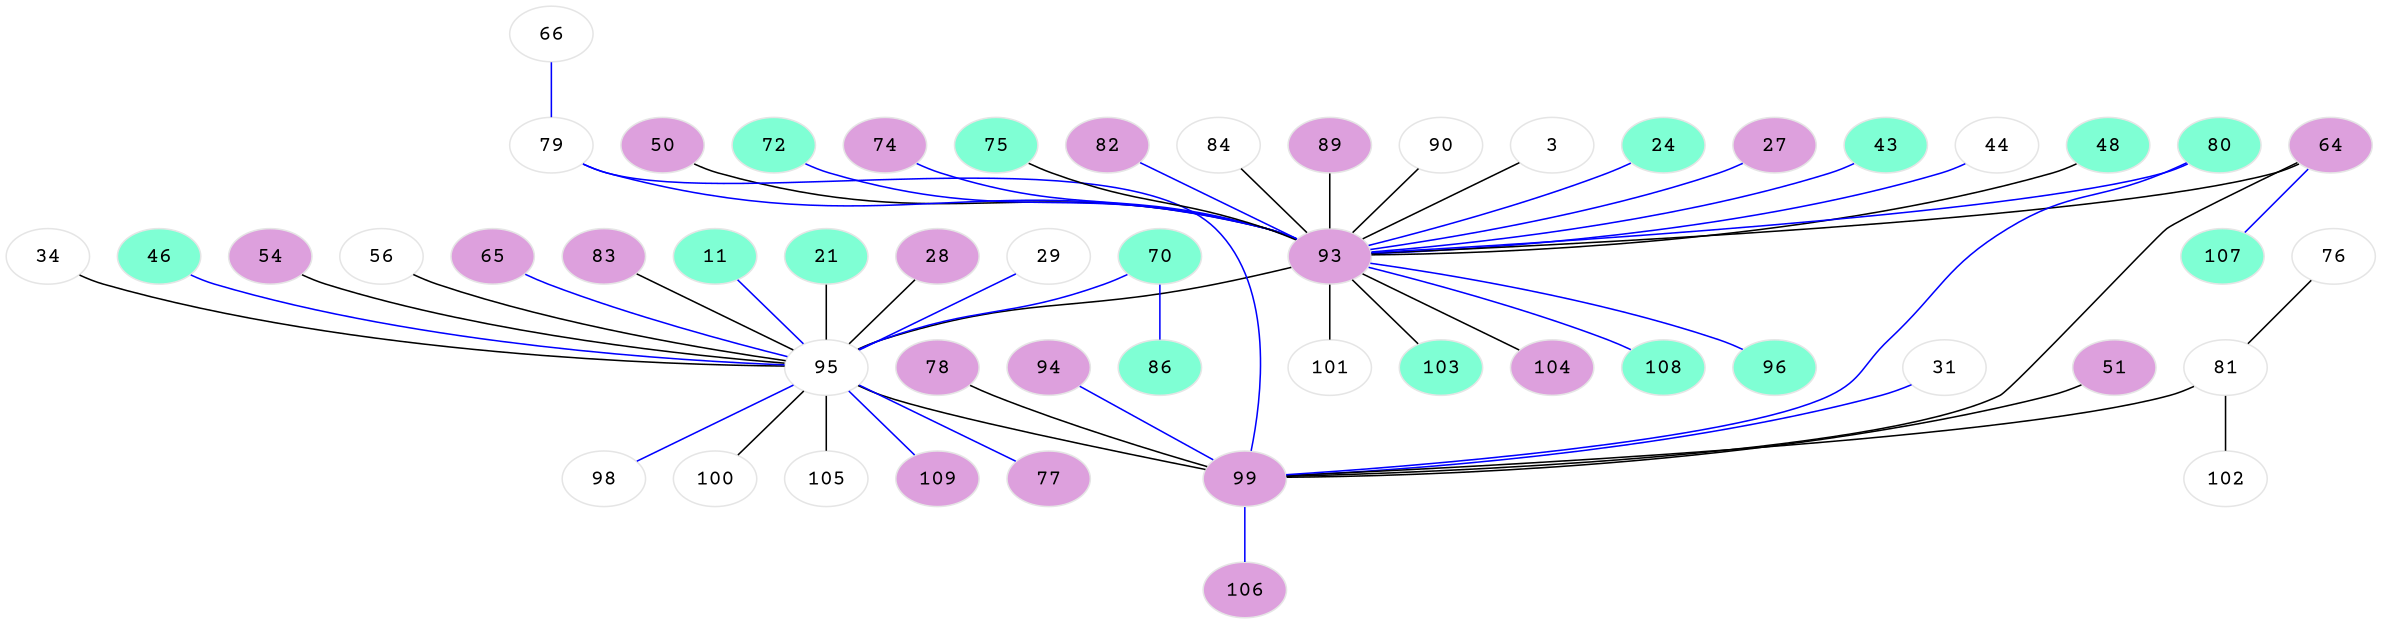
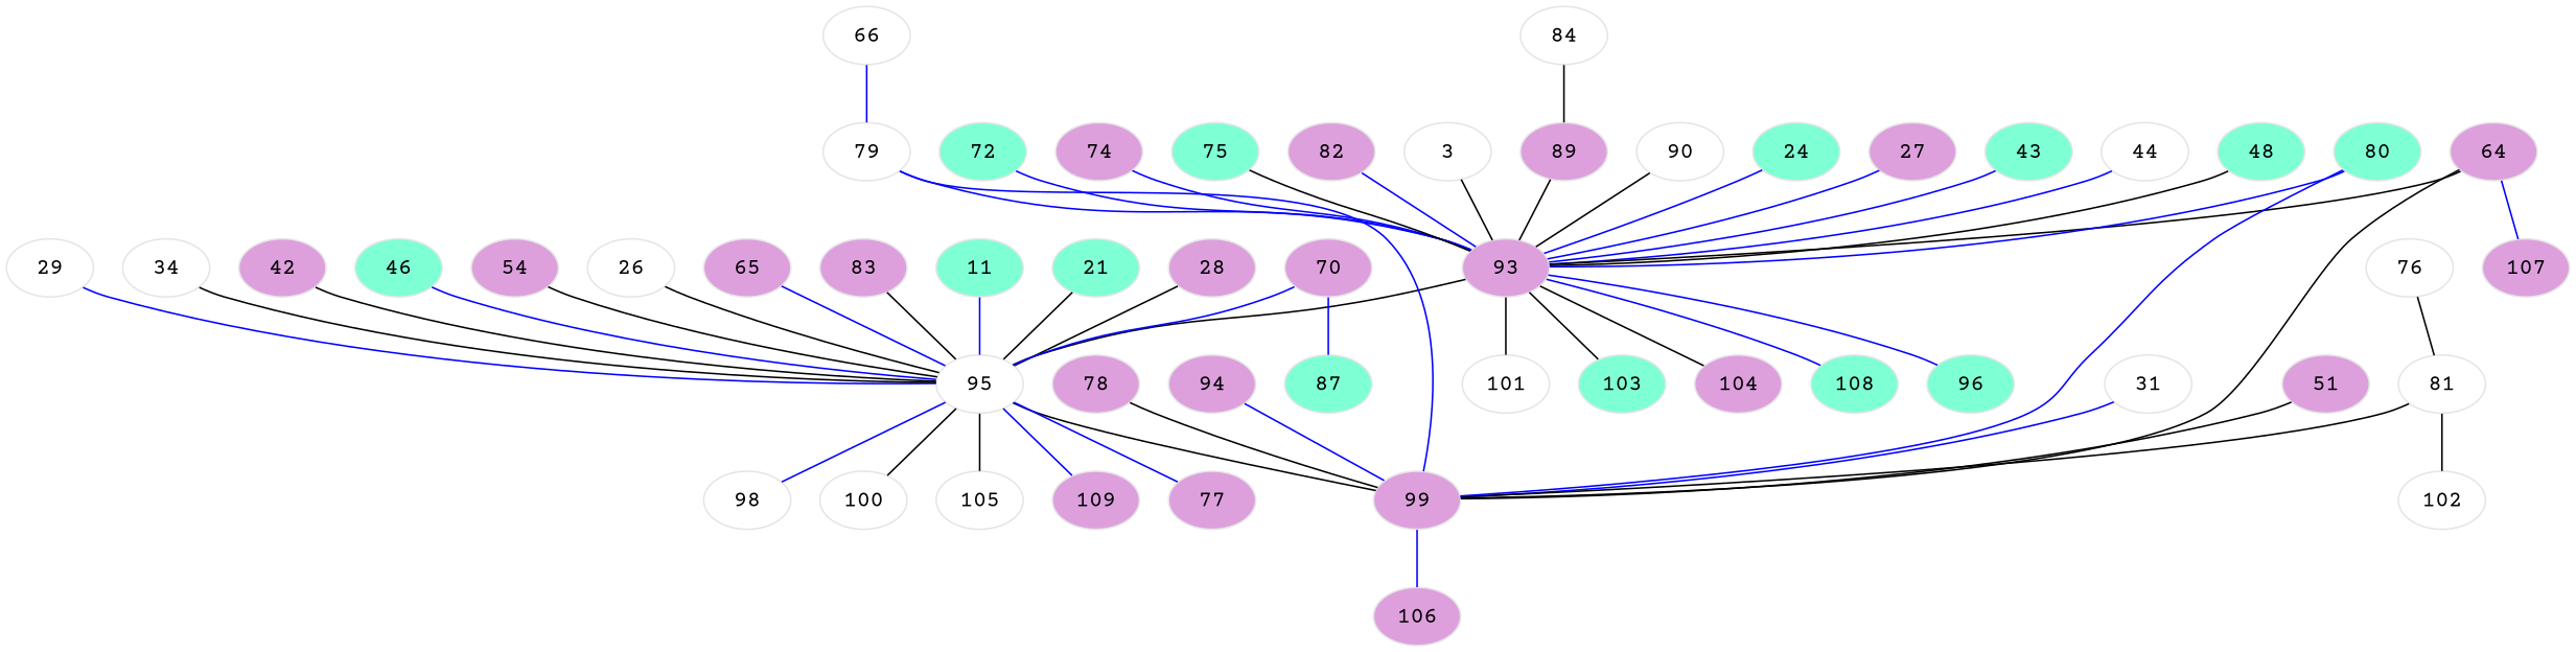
  graph {
    fontname="Courier Prime"
    node [color=gray90 fillcolor=plum fontname="Courier Prime" style=filled]
    edge [color=black fontname="Courier Prime"]
    93 [super="+1+2+92"]
    95 [fillcolor=white super="+69+58+91+18"]
    96 [fillcolor=aquamarine]
    101 [fillcolor=white]
    103 [fillcolor=aquamarine super="+35"]
    104 [super="+16+77"]
    108 [fillcolor=aquamarine]
    3 [fillcolor=white]
    99 [super="+62+68+12"]
    n10 [label=77]
    98 [fillcolor=white super="+47"]
    100 [fillcolor=white]
    105 [fillcolor=white super="+9"]
    109 [super="+63"]
    11 [fillcolor=aquamarine]
    21 [fillcolor=aquamarine]
    24 [fillcolor=aquamarine]
    27
    28
    29 [fillcolor=white]
    106
    31 [fillcolor=white]
    34 [fillcolor=white]
+   42
    43 [fillcolor=aquamarine]
    44 [fillcolor=white]
    46 [fillcolor=aquamarine]
    48 [fillcolor=aquamarine]
-   50
    51
    54
-   56 [fillcolor=white]
+   56 [fillcolor=white label=26]
    64 [super="+45+61"]
-   107 [fillcolor=aquamarine]
+   107
    65
    79 [fillcolor=white super="+8+36"]
    66 [fillcolor=white]
-   70 [fillcolor=aquamarine super="+38+60+25+40"]
-   87 [fillcolor=aquamarine label=86]
+   70 [super="+38+60+25+40"]
+   87 [fillcolor=aquamarine]
    72 [fillcolor=aquamarine super="+49"]
    74 [super="+59"]
    75 [fillcolor=aquamarine]
    76 [fillcolor=white super="+53"]
    81 [fillcolor=white super="+15+19+39+55+57"]
    102 [fillcolor=white]
    78
    80 [fillcolor=aquamarine]
    82
    83
    84 [fillcolor=white]
    89 [super="+33"]
    90 [fillcolor=white]
    94 [super="+88"]
    93 -- 95 [weight=7]
    93 -- 96 [color=blue]
    93 -- 101
    93 -- 103
    93 -- 104 [weight=2]
    93 -- 108 [color=blue]
    95 -- 99 [weight=3]
    95 -- n10 [color=blue]
    95 -- 98 [color=blue]
    95 -- 100
    95 -- 105
    95 -- 109 [color=blue]
    3 -- 93
    99 -- 106 [color=blue]
    11 -- 95 [color=blue]
    21 -- 95
    24 -- 93 [color=blue]
    27 -- 93 [color=blue]
    28 -- 95
    29 -- 95 [color=blue]
    31 -- 99 [color=blue]
    34 -- 95
+   42 -- 95
    43 -- 93 [color=blue]
    44 -- 93 [color=blue]
    46 -- 95 [color=blue]
    48 -- 93
-   50 -- 93
    51 -- 99
    54 -- 95
    56 -- 95
    64 -- 93 [weight=2]
    64 -- 99
    64 -- 107 [color=blue]
    65 -- 95 [color=blue]
    79 -- 93 [color=blue weight=5]
    79 -- 99 [color=blue weight=2]
    66 -- 79 [color=blue]
    70 -- 95 [color=blue weight=3]
    70 -- 87 [color=blue]
    72 -- 93 [color=blue]
    74 -- 93 [color=blue]
    75 -- 93
    76 -- 81
    81 -- 99 [weight=2]
    81 -- 102
    78 -- 99
    80 -- 93 [color=blue]
    80 -- 99 [color=blue]
    82 -- 93 [color=blue]
    83 -- 95
-   84 -- 93
+   84 -- 89
    89 -- 93 [weight=2]
    90 -- 93
    94 -- 99 [color=blue]
  }
